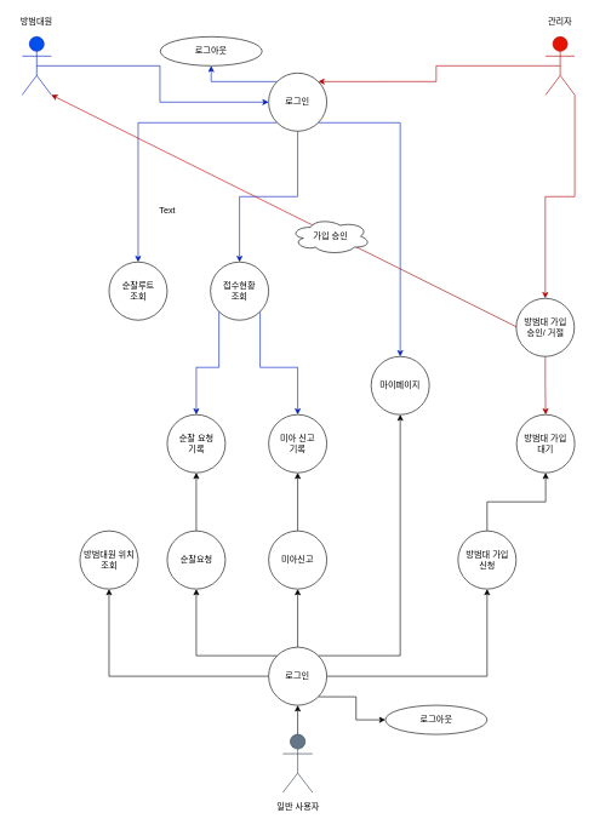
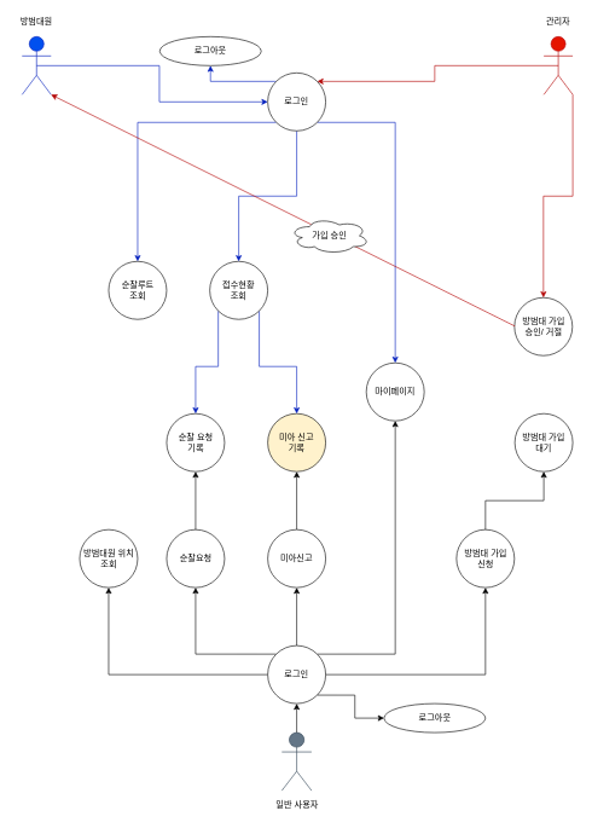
  <mxCell id="0" value="" />
  <mxCell id="1" parent="0" />
  <mxCell id="2" style="edgeStyle=orthogonalEdgeStyle;rounded=0;orthogonalLoop=1;jettySize=auto;html=1;exitX=0.5;exitY=0.5;exitDx=0;exitDy=0;exitPerimeter=0;entryX=1;entryY=0;entryDx=0;entryDy=0;fillColor=#e51400;strokeColor=#B20000;" edge="1" parent="1" source="4" target="28"><mxGeometry relative="1" as="geometry" /></mxCell>
  <mxCell id="3" style="edgeStyle=orthogonalEdgeStyle;rounded=0;orthogonalLoop=1;jettySize=auto;html=1;exitX=1;exitY=1;exitDx=0;exitDy=0;exitPerimeter=0;entryX=0.5;entryY=0;entryDx=0;entryDy=0;fillColor=#e51400;strokeColor=#B20000;" edge="1" parent="1" source="4" target="37"><mxGeometry relative="1" as="geometry" /></mxCell>
  <mxCell id="4" value="관리자&lt;br&gt;" style="shape=umlActor;verticalLabelPosition=bottom;verticalAlign=top;html=1;outlineConnect=0;fillColor=#e51400;strokeColor=#B20000;fontColor=#ffffff;" vertex="1" parent="1"><mxGeometry x="750" y="50" width="40" height="80" as="geometry" /></mxCell>
  <mxCell id="5" style="edgeStyle=orthogonalEdgeStyle;rounded=0;orthogonalLoop=1;jettySize=auto;html=1;exitX=0.5;exitY=0.5;exitDx=0;exitDy=0;exitPerimeter=0;entryX=0;entryY=0.5;entryDx=0;entryDy=0;fillColor=#0050ef;strokeColor=#001DBC;" edge="1" parent="1" source="6" target="28"><mxGeometry relative="1" as="geometry" /></mxCell>
  <mxCell id="6" value="방범대원" style="shape=umlActor;verticalLabelPosition=bottom;verticalAlign=top;html=1;outlineConnect=0;fillColor=#0050ef;strokeColor=#001DBC;fontColor=#ffffff;" vertex="1" parent="1"><mxGeometry x="30" y="50" width="40" height="80" as="geometry" /></mxCell>
  <mxCell id="7" style="edgeStyle=orthogonalEdgeStyle;rounded=0;orthogonalLoop=1;jettySize=auto;html=1;exitX=0.5;exitY=0;exitDx=0;exitDy=0;exitPerimeter=0;entryX=0.5;entryY=1;entryDx=0;entryDy=0;" edge="1" parent="1" source="8" target="15"><mxGeometry relative="1" as="geometry" /></mxCell>
  <mxCell id="8" value="일반회원" style="shape=umlActor;verticalLabelPosition=bottom;verticalAlign=top;html=1;outlineConnect=0;strokeColor=#314354;fillColor=#647687;fontColor=#ffffff;" vertex="1" parent="1"><mxGeometry x="388.5" y="1010" width="41" height="80" as="geometry" /></mxCell>
  <mxCell id="9" style="edgeStyle=orthogonalEdgeStyle;rounded=0;orthogonalLoop=1;jettySize=auto;html=1;exitX=0.5;exitY=0;exitDx=0;exitDy=0;" edge="1" parent="1" source="15" target="17"><mxGeometry relative="1" as="geometry" /></mxCell>
  <mxCell id="10" style="edgeStyle=orthogonalEdgeStyle;rounded=0;orthogonalLoop=1;jettySize=auto;html=1;exitX=0;exitY=0.5;exitDx=0;exitDy=0;entryX=0.5;entryY=1;entryDx=0;entryDy=0;" edge="1" parent="1" source="15" target="20"><mxGeometry relative="1" as="geometry" /></mxCell>
  <mxCell id="11" style="edgeStyle=orthogonalEdgeStyle;rounded=0;orthogonalLoop=1;jettySize=auto;html=1;exitX=0;exitY=0;exitDx=0;exitDy=0;entryX=0.5;entryY=1;entryDx=0;entryDy=0;" edge="1" parent="1" source="15" target="19"><mxGeometry relative="1" as="geometry" /></mxCell>
  <mxCell id="12" style="edgeStyle=orthogonalEdgeStyle;rounded=0;orthogonalLoop=1;jettySize=auto;html=1;exitX=1;exitY=0;exitDx=0;exitDy=0;entryX=0.5;entryY=1;entryDx=0;entryDy=0;" edge="1" parent="1" source="15" target="21"><mxGeometry relative="1" as="geometry" /></mxCell>
  <mxCell id="13" style="edgeStyle=orthogonalEdgeStyle;rounded=0;orthogonalLoop=1;jettySize=auto;html=1;exitX=1;exitY=0.5;exitDx=0;exitDy=0;entryX=0.5;entryY=1;entryDx=0;entryDy=0;" edge="1" parent="1" source="15" target="23"><mxGeometry relative="1" as="geometry" /></mxCell>
  <mxCell id="14" style="edgeStyle=orthogonalEdgeStyle;rounded=0;orthogonalLoop=1;jettySize=auto;html=1;exitX=1;exitY=1;exitDx=0;exitDy=0;entryX=0;entryY=0.5;entryDx=0;entryDy=0;" edge="1" parent="1" source="15" target="29"><mxGeometry relative="1" as="geometry" /></mxCell>
  <mxCell id="15" value="로그인" style="ellipse;whiteSpace=wrap;html=1;aspect=fixed;" vertex="1" parent="1"><mxGeometry x="369" y="890" width="80" height="80" as="geometry" /></mxCell>
  <mxCell id="16" style="edgeStyle=orthogonalEdgeStyle;rounded=0;orthogonalLoop=1;jettySize=auto;html=1;exitX=0.5;exitY=0;exitDx=0;exitDy=0;entryX=0.5;entryY=1;entryDx=0;entryDy=0;" edge="1" parent="1" source="17" target="32"><mxGeometry relative="1" as="geometry" /></mxCell>
  <mxCell id="17" value="미아신고" style="ellipse;whiteSpace=wrap;html=1;aspect=fixed;" vertex="1" parent="1"><mxGeometry x="369" y="730" width="80" height="80" as="geometry" /></mxCell>
  <mxCell id="18" style="edgeStyle=orthogonalEdgeStyle;rounded=0;orthogonalLoop=1;jettySize=auto;html=1;exitX=0.5;exitY=0;exitDx=0;exitDy=0;entryX=0.5;entryY=1;entryDx=0;entryDy=0;" edge="1" parent="1" source="19" target="31"><mxGeometry relative="1" as="geometry" /></mxCell>
  <mxCell id="19" value="순찰요청" style="ellipse;whiteSpace=wrap;html=1;aspect=fixed;" vertex="1" parent="1"><mxGeometry x="229.5" y="730" width="80" height="80" as="geometry" /></mxCell>
  <mxCell id="20" value="방범대원 위치&lt;br&gt;조회" style="ellipse;whiteSpace=wrap;html=1;aspect=fixed;" vertex="1" parent="1"><mxGeometry x="109.5" y="730" width="80" height="80" as="geometry" /></mxCell>
- <mxCell id="21" value="마이페이지" style="ellipse;whiteSpace=wrap;html=1;aspect=fixed;" vertex="1" parent="1"><mxGeometry x="510" y="490" width="80" height="80" as="geometry" /></mxCell>
+ <mxCell id="21" value="마이페이지" style="ellipse;whiteSpace=wrap;html=1;aspect=fixed;" vertex="1" parent="1"><mxGeometry x="505" y="500" width="80" height="80" as="geometry" /></mxCell>
  <mxCell id="22" style="edgeStyle=orthogonalEdgeStyle;rounded=0;orthogonalLoop=1;jettySize=auto;html=1;exitX=0.5;exitY=0;exitDx=0;exitDy=0;entryX=0.5;entryY=1;entryDx=0;entryDy=0;" edge="1" parent="1" source="23" target="38"><mxGeometry relative="1" as="geometry" /></mxCell>
  <mxCell id="23" value="방범대 가입&lt;br&gt;신청" style="ellipse;whiteSpace=wrap;html=1;aspect=fixed;" vertex="1" parent="1"><mxGeometry x="629.5" y="730" width="80" height="80" as="geometry" /></mxCell>
  <mxCell id="24" style="edgeStyle=orthogonalEdgeStyle;rounded=0;orthogonalLoop=1;jettySize=auto;html=1;exitX=0;exitY=0;exitDx=0;exitDy=0;entryX=0.5;entryY=1;entryDx=0;entryDy=0;fillColor=#0050ef;strokeColor=#001DBC;" edge="1" parent="1" source="28" target="30"><mxGeometry relative="1" as="geometry" /></mxCell>
  <mxCell id="25" style="edgeStyle=orthogonalEdgeStyle;rounded=0;orthogonalLoop=1;jettySize=auto;html=1;exitX=1;exitY=1;exitDx=0;exitDy=0;entryX=0.5;entryY=0;entryDx=0;entryDy=0;fillColor=#0050ef;strokeColor=#001DBC;" edge="1" parent="1" source="28" target="21"><mxGeometry relative="1" as="geometry" /></mxCell>
  <mxCell id="26" style="edgeStyle=orthogonalEdgeStyle;rounded=0;orthogonalLoop=1;jettySize=auto;html=1;exitX=0;exitY=1;exitDx=0;exitDy=0;entryX=0.5;entryY=0;entryDx=0;entryDy=0;fillColor=#0050ef;strokeColor=#001DBC;" edge="1" parent="1" source="28" target="39"><mxGeometry relative="1" as="geometry" /></mxCell>
  <mxCell id="27" style="edgeStyle=orthogonalEdgeStyle;rounded=0;orthogonalLoop=1;jettySize=auto;html=1;exitX=0.5;exitY=1;exitDx=0;exitDy=0;entryX=0.5;entryY=0;entryDx=0;entryDy=0;fillColor=#0050ef;strokeColor=#001DBC;" edge="1" parent="1" source="28" target="35"><mxGeometry relative="1" as="geometry" /></mxCell>
  <mxCell id="28" value="로그인" style="ellipse;whiteSpace=wrap;html=1;aspect=fixed;" vertex="1" parent="1"><mxGeometry x="369" y="100" width="80" height="80" as="geometry" /></mxCell>
  <mxCell id="29" value="로그아웃" style="ellipse;whiteSpace=wrap;html=1;" vertex="1" parent="1"><mxGeometry x="529.5" y="970" width="140" height="40" as="geometry" /></mxCell>
  <mxCell id="30" value="로그아웃" style="ellipse;whiteSpace=wrap;html=1;" vertex="1" parent="1"><mxGeometry x="220" y="50" width="140" height="40" as="geometry" /></mxCell>
  <mxCell id="31" value="순찰 요청&lt;br&gt;기록" style="ellipse;whiteSpace=wrap;html=1;aspect=fixed;" vertex="1" parent="1"><mxGeometry x="229.5" y="570" width="80" height="80" as="geometry" /></mxCell>
- <mxCell id="32" value="미아 신고&lt;br&gt;기록" style="ellipse;whiteSpace=wrap;html=1;aspect=fixed;" vertex="1" parent="1"><mxGeometry x="369" y="570" width="80" height="80" as="geometry" /></mxCell>
+ <mxCell id="32" value="미아 신고&lt;br&gt;기록" style="ellipse;whiteSpace=wrap;html=1;aspect=fixed;fillColor=#fff2cc;" vertex="1" parent="1"><mxGeometry x="369" y="570" width="80" height="80" as="geometry" /></mxCell>
  <mxCell id="33" style="edgeStyle=orthogonalEdgeStyle;rounded=0;orthogonalLoop=1;jettySize=auto;html=1;exitX=0;exitY=1;exitDx=0;exitDy=0;entryX=0.5;entryY=0;entryDx=0;entryDy=0;fillColor=#0050ef;strokeColor=#001DBC;" edge="1" parent="1" source="35" target="31"><mxGeometry relative="1" as="geometry" /></mxCell>
  <mxCell id="34" style="edgeStyle=orthogonalEdgeStyle;rounded=0;orthogonalLoop=1;jettySize=auto;html=1;exitX=1;exitY=1;exitDx=0;exitDy=0;entryX=0.5;entryY=0;entryDx=0;entryDy=0;fillColor=#0050ef;strokeColor=#001DBC;" edge="1" parent="1" source="35" target="32"><mxGeometry relative="1" as="geometry" /></mxCell>
  <mxCell id="35" value="접수현황&lt;br&gt;조회" style="ellipse;whiteSpace=wrap;html=1;aspect=fixed;" vertex="1" parent="1"><mxGeometry x="289" y="360" width="80" height="80" as="geometry" /></mxCell>
- <mxCell id="36" style="edgeStyle=orthogonalEdgeStyle;rounded=0;orthogonalLoop=1;jettySize=auto;html=1;exitX=0.5;exitY=1;exitDx=0;exitDy=0;entryX=0.5;entryY=0;entryDx=0;entryDy=0;fillColor=#e51400;strokeColor=#B20000;" edge="1" parent="1" source="37" target="38"><mxGeometry relative="1" as="geometry" /></mxCell>
  <mxCell id="37" value="방범대 가입&lt;br&gt;승인/ 거절" style="ellipse;whiteSpace=wrap;html=1;aspect=fixed;" vertex="1" parent="1"><mxGeometry x="709.5" y="410" width="80" height="80" as="geometry" /></mxCell>
  <mxCell id="38" value="방범대 가입&lt;br&gt;대기" style="ellipse;whiteSpace=wrap;html=1;aspect=fixed;" vertex="1" parent="1"><mxGeometry x="710" y="570" width="80" height="80" as="geometry" /></mxCell>
  <mxCell id="39" value="순찰루트&lt;br&gt;조회" style="ellipse;whiteSpace=wrap;html=1;aspect=fixed;" vertex="1" parent="1"><mxGeometry x="149.5" y="360" width="80" height="80" as="geometry" /></mxCell>
  <mxCell id="40" value="" style="endArrow=classic;html=1;entryX=1;entryY=1;entryDx=0;entryDy=0;entryPerimeter=0;fillColor=#e51400;strokeColor=#B20000;" edge="1" parent="1" target="6"><mxGeometry relative="1" as="geometry"><mxPoint x="710" y="449.29" as="sourcePoint" /><mxPoint x="40" y="449" as="targetPoint" /></mxGeometry></mxCell>
  <mxCell id="41" value="가입 승인" style="shape=cloud;html=1;outlineConnect=0;" vertex="1" parent="40"><mxGeometry width="110" height="50" relative="1" as="geometry"><mxPoint x="9.58" y="10.15" as="offset" /></mxGeometry></mxCell>
- <mxCell id="42" value="Text" style="text;html=1;strokeColor=none;fillColor=none;align=center;verticalAlign=middle;whiteSpace=wrap;rounded=0;" vertex="1" parent="1"><mxGeometry x="210" y="280" width="40" height="20" as="geometry" /></mxCell>
  <mxCell id="43" value="방범대원" style="text;html=1;strokeColor=none;fillColor=none;align=center;verticalAlign=middle;whiteSpace=wrap;rounded=0;" vertex="1" parent="1"><mxGeometry x="20" y="20" width="60" height="20" as="geometry" /></mxCell>
  <mxCell id="44" value="관리자" style="text;html=1;strokeColor=none;fillColor=none;align=center;verticalAlign=middle;whiteSpace=wrap;rounded=0;" vertex="1" parent="1"><mxGeometry x="745" y="20" width="50" height="20" as="geometry" /></mxCell>
  <mxCell id="45" value="일반 사용자" style="text;html=1;strokeColor=none;fillColor=none;align=center;verticalAlign=middle;whiteSpace=wrap;rounded=0;" vertex="1" parent="1"><mxGeometry x="370" y="1100" width="80" height="20" as="geometry" /></mxCell>
